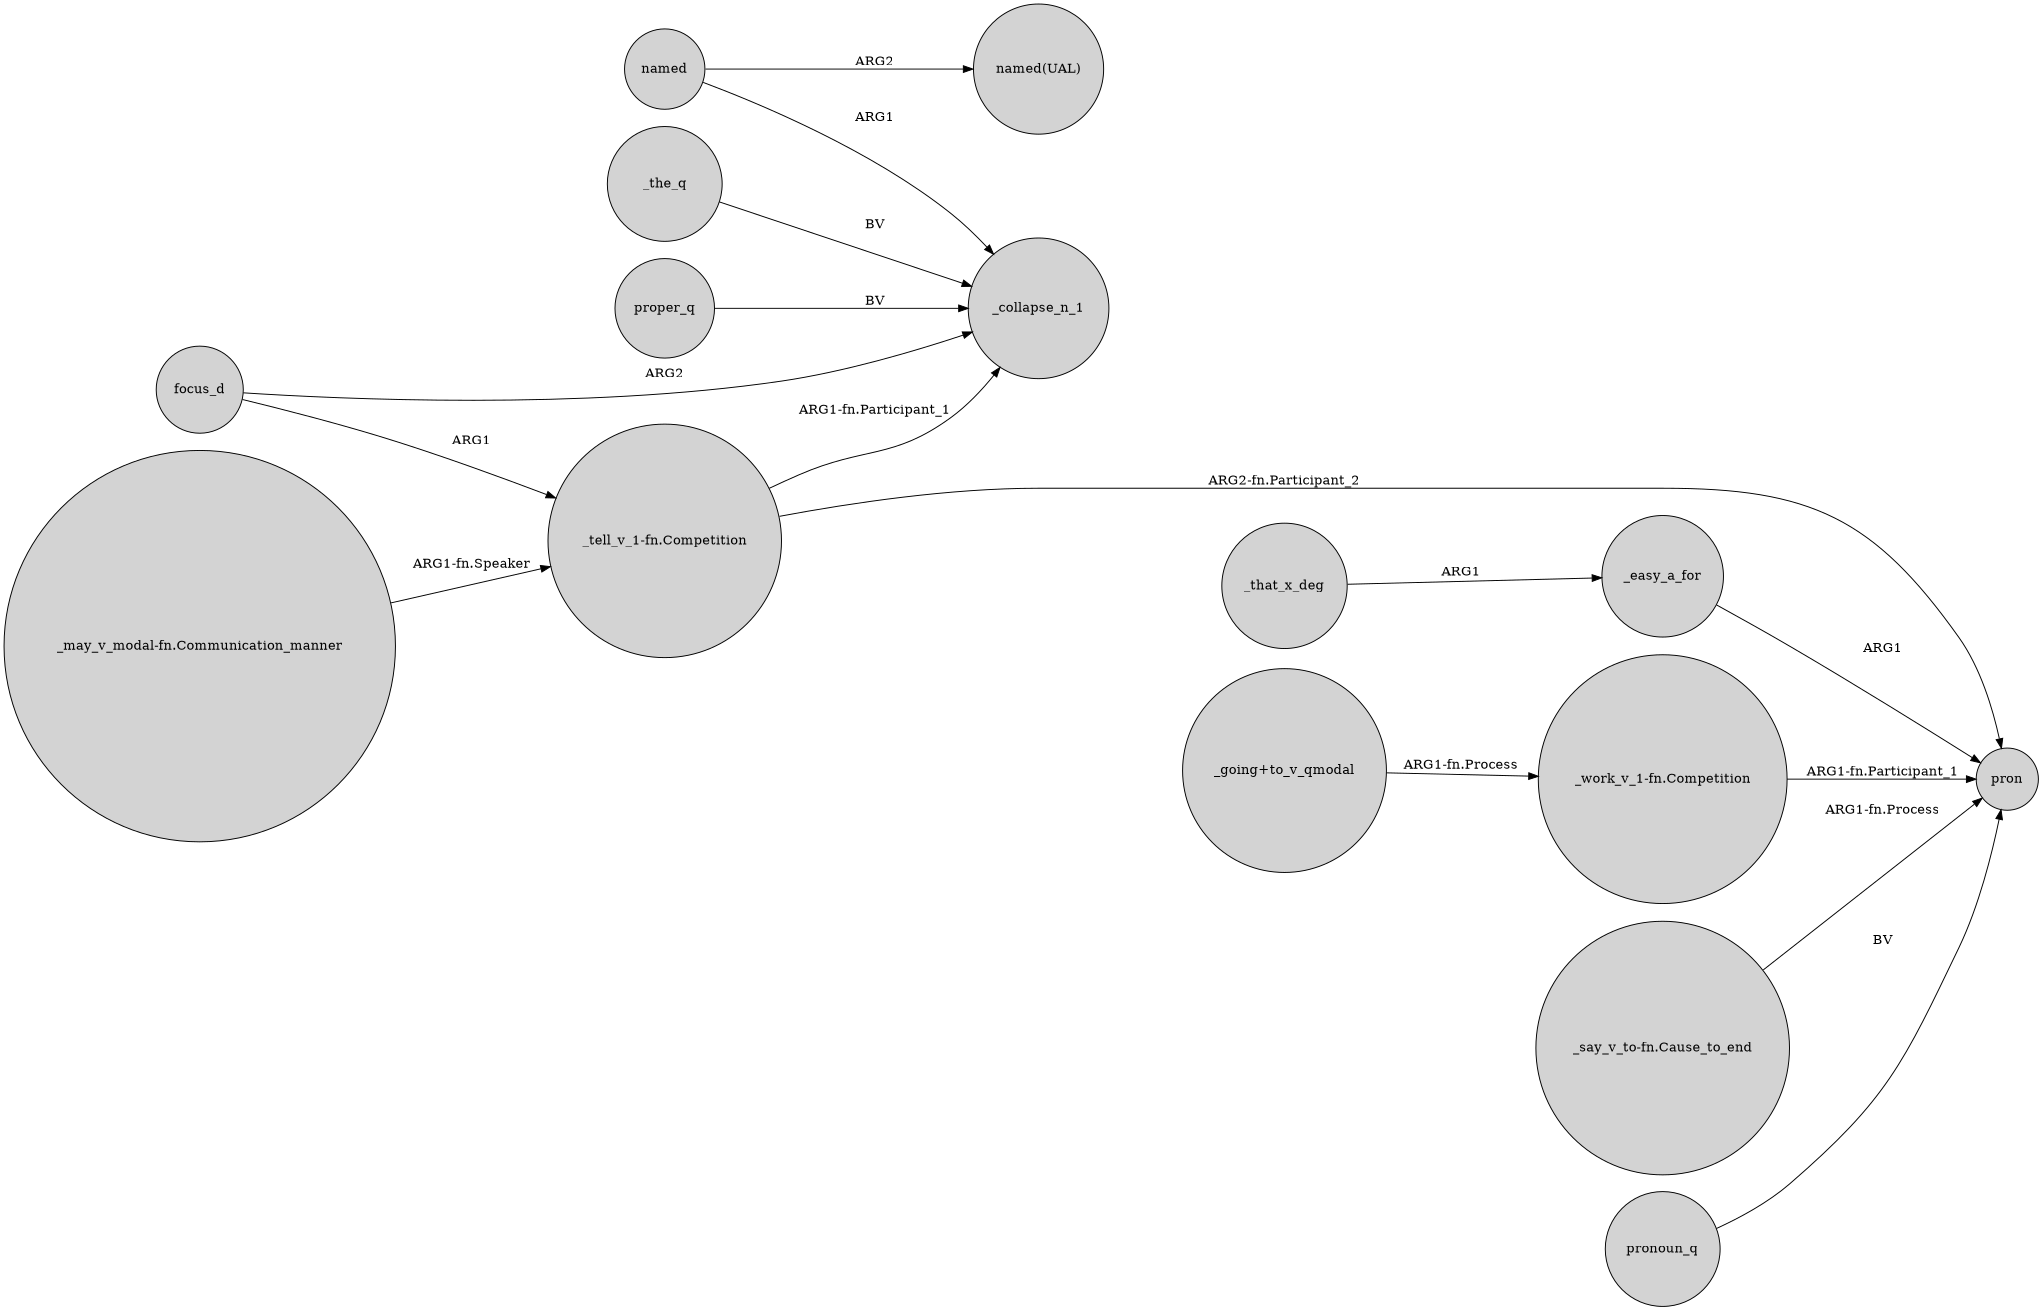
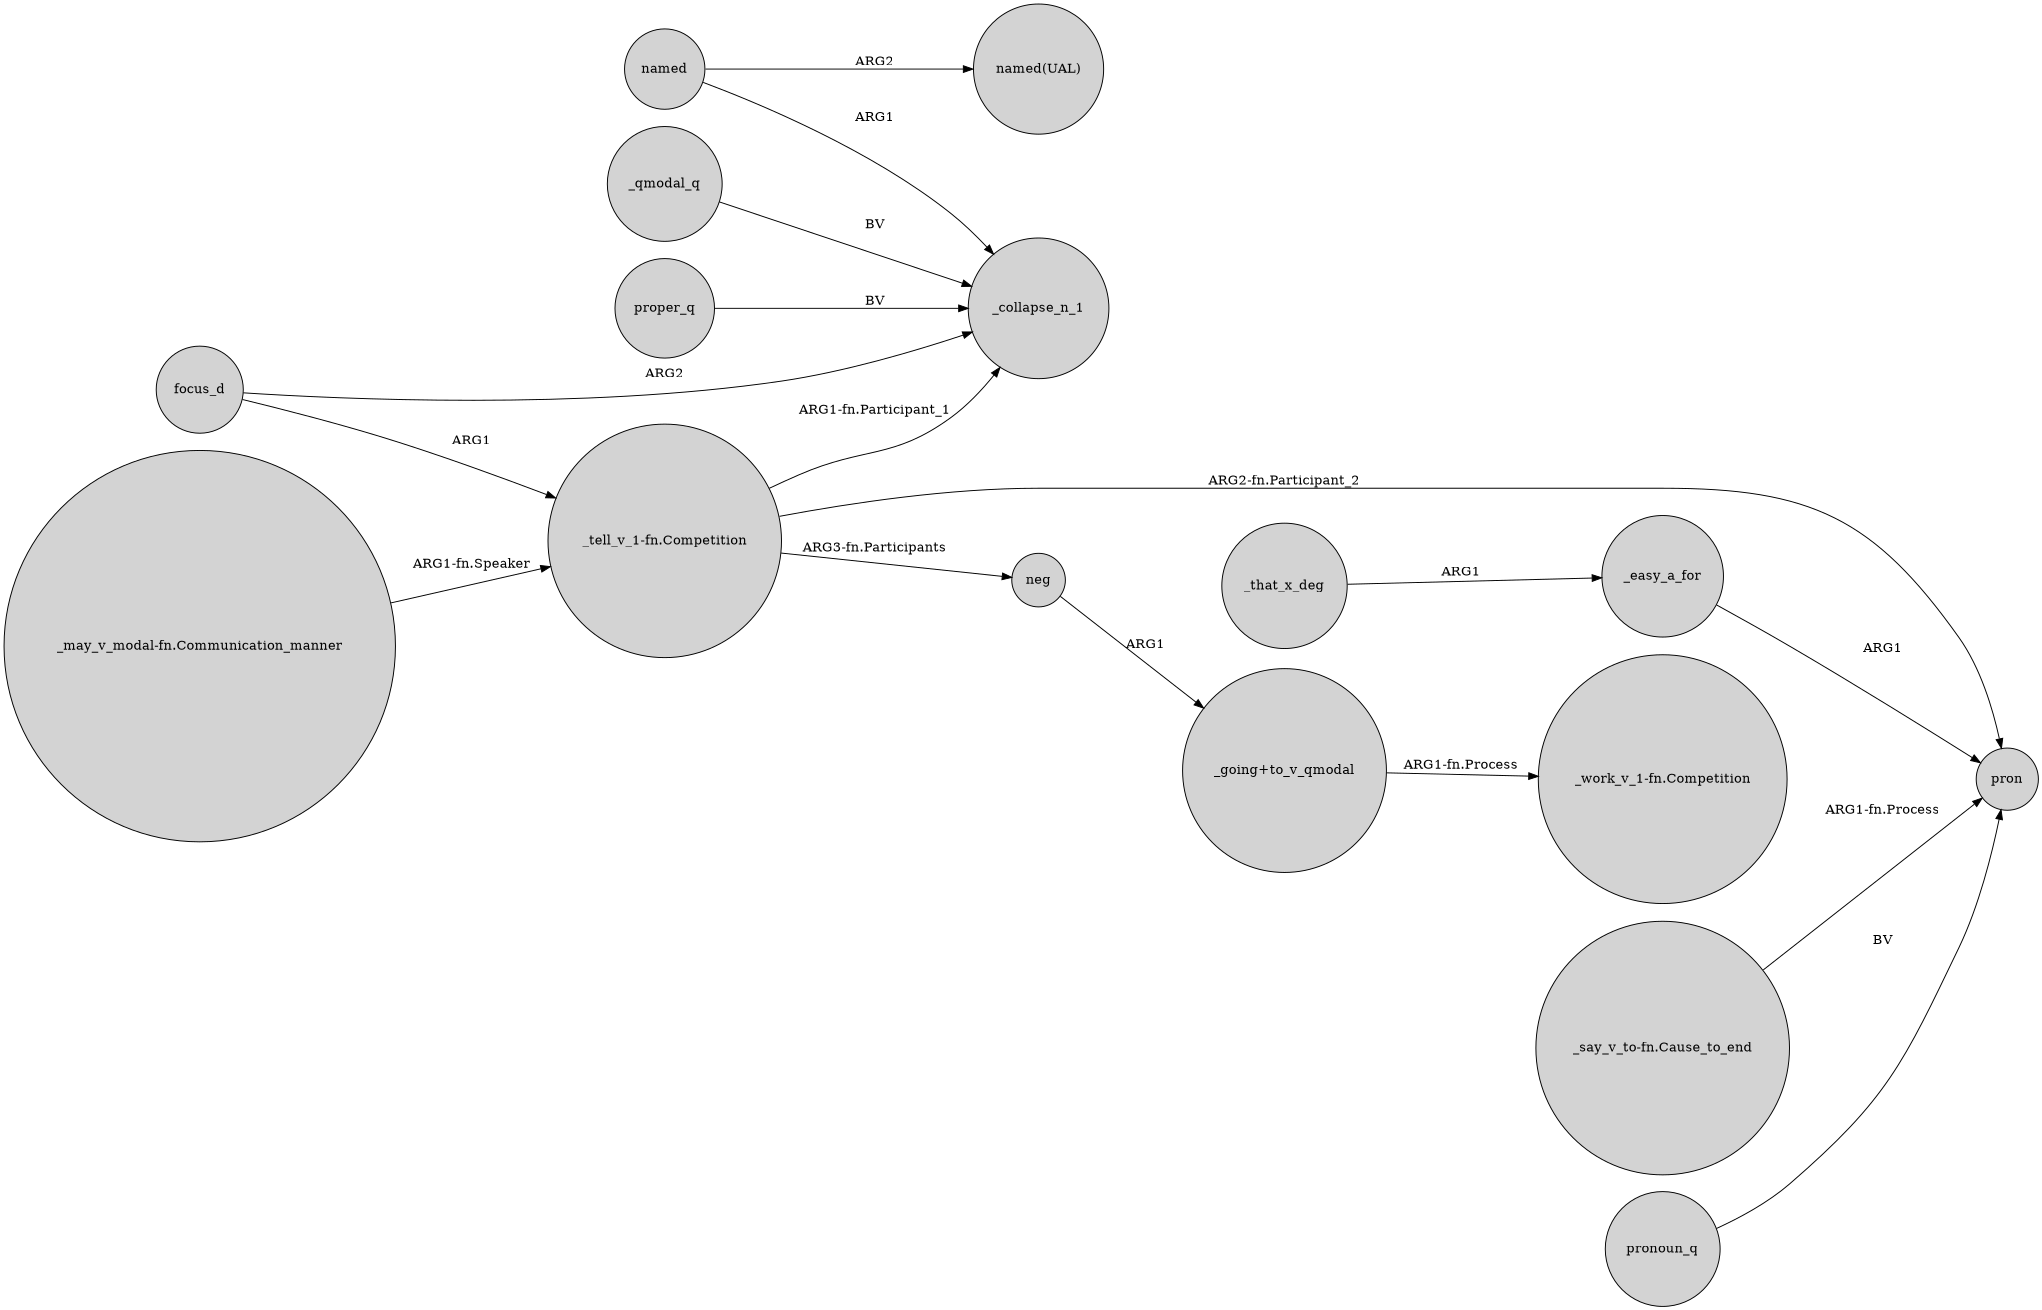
  digraph {
    rankdir=LR
    node [shape=circle style=filled]
    n1 [label=named]
    "named(UAL)"
    _collapse_n_1
    "_tell_v_1-fn.Competition"
+   neg
    pron
    "_going+to_v_qmodal"
    _easy_a_for
    "_work_v_1-fn.Competition"
    focus_d
    "_say_v_to-fn.Cause_to_end"
    "_may_v_modal-fn.Communication_manner"
    _that_x_deg
-   _the_q
+   _the_q [label=_qmodal_q]
    proper_q
    pronoun_q
    n1 -> "named(UAL)" [label=ARG2]
    n1 -> _collapse_n_1 [label=ARG1]
    "_tell_v_1-fn.Competition" -> _collapse_n_1 [label="ARG1-fn.Participant_1"]
+   "_tell_v_1-fn.Competition" -> neg [label="ARG3-fn.Participants"]
    "_tell_v_1-fn.Competition" -> pron [label="ARG2-fn.Participant_2"]
+   neg -> "_going+to_v_qmodal" [label=ARG1]
    "_going+to_v_qmodal" -> "_work_v_1-fn.Competition" [label="ARG1-fn.Process"]
    _easy_a_for -> pron [label=ARG1]
-   "_work_v_1-fn.Competition" -> pron [label="ARG1-fn.Participant_1"]
    focus_d -> _collapse_n_1 [label=ARG2]
    focus_d -> "_tell_v_1-fn.Competition" [label=ARG1]
    "_say_v_to-fn.Cause_to_end" -> pron [label="ARG1-fn.Process"]
    "_may_v_modal-fn.Communication_manner" -> "_tell_v_1-fn.Competition" [label="ARG1-fn.Speaker"]
    _that_x_deg -> _easy_a_for [label=ARG1]
    _the_q -> _collapse_n_1 [label=BV]
    proper_q -> _collapse_n_1 [label=BV]
    pronoun_q -> pron [label=BV]
  }
